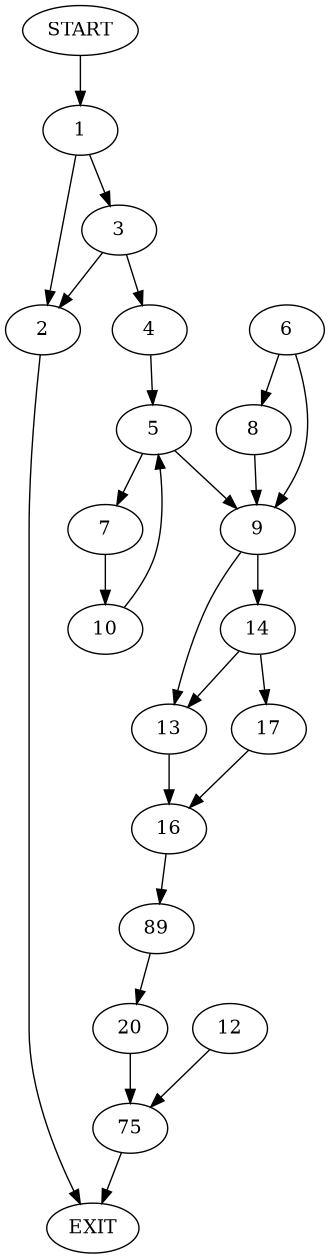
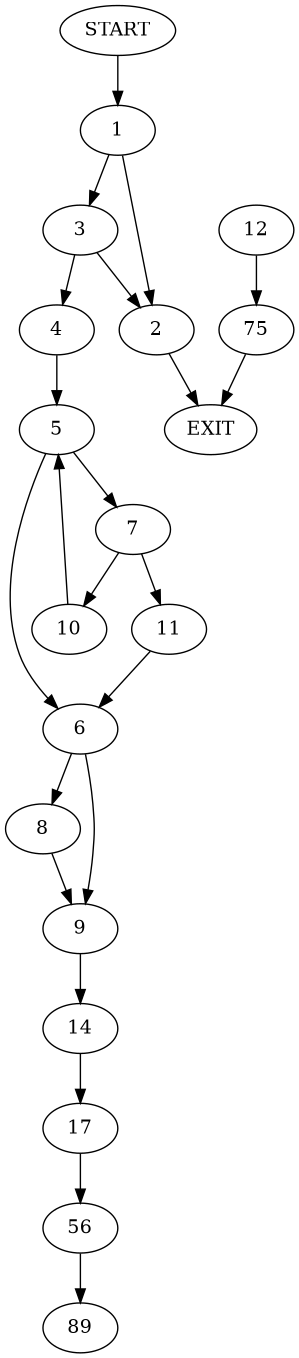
  digraph {
    n1 [label=START]
    1
    2
    3
    n5 [label=EXIT]
    4
    5
    6
    7
    8
    9
    10
-   13
+   11
    14
    n16 [label=75]
    12
-   16
+   16 [label=56]
    17
    n20 [label=89]
-   20
    n1 -> 1
    1 -> 2
    1 -> 3
    2 -> n5
    3 -> 2
    3 -> 4
    4 -> 5
-   5 -> 9
+   5 -> 6
    5 -> 7
    6 -> 8
    6 -> 9
    7 -> 10
+   7 -> 11
    8 -> 9
-   9 -> 13
    9 -> 14
    10 -> 5
-   13 -> 16
-   14 -> 13
+   11 -> 6
    14 -> 17
    n16 -> n5
    12 -> n16
    16 -> n20
    17 -> 16
-   n20 -> 20
-   20 -> n16
  }
